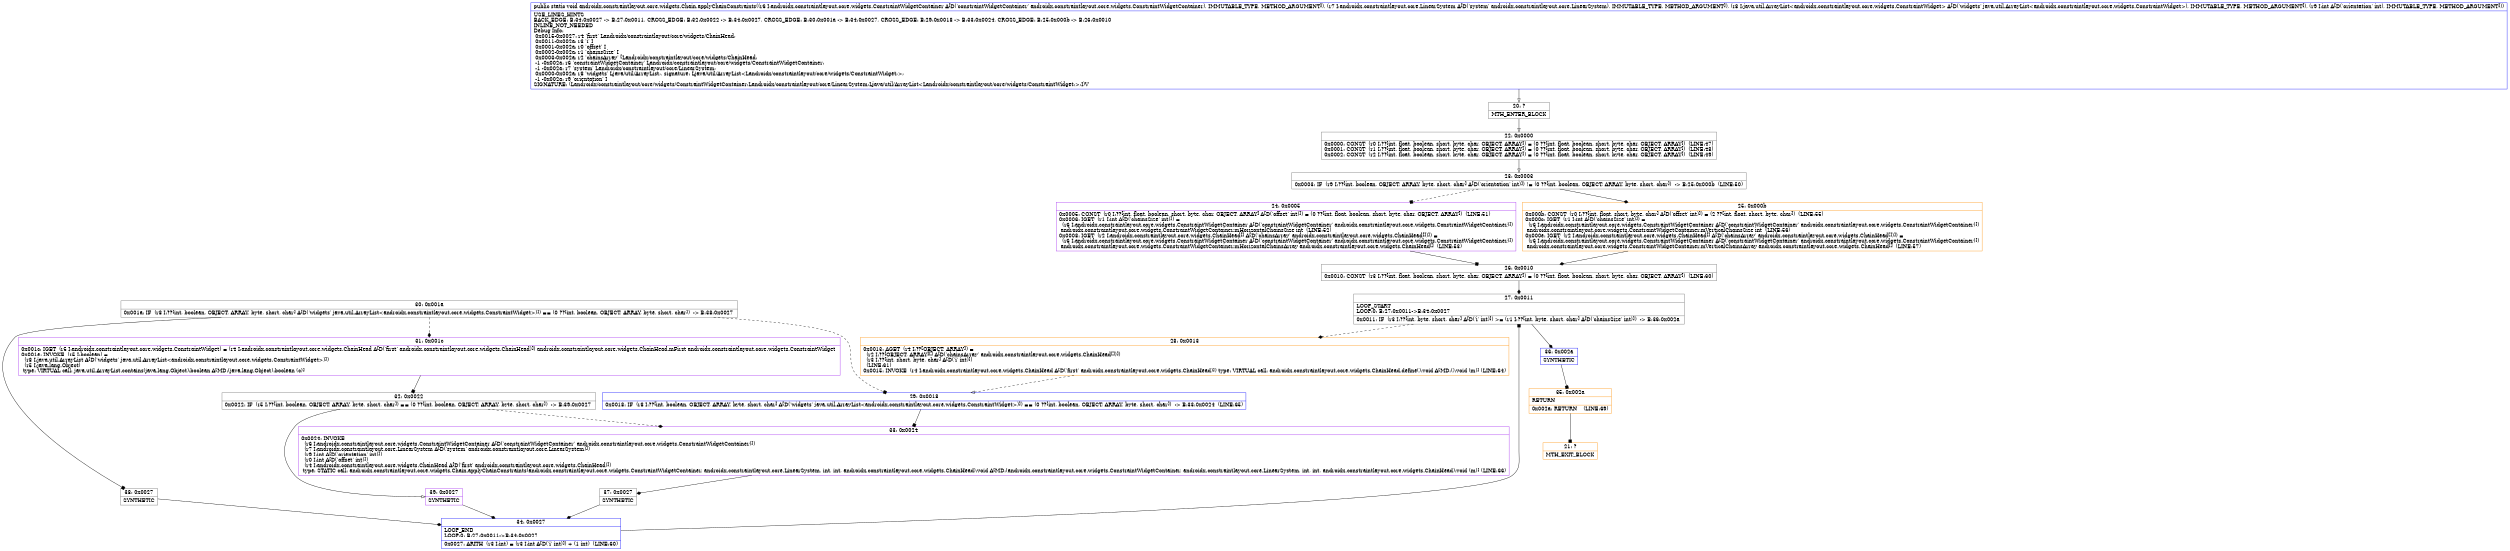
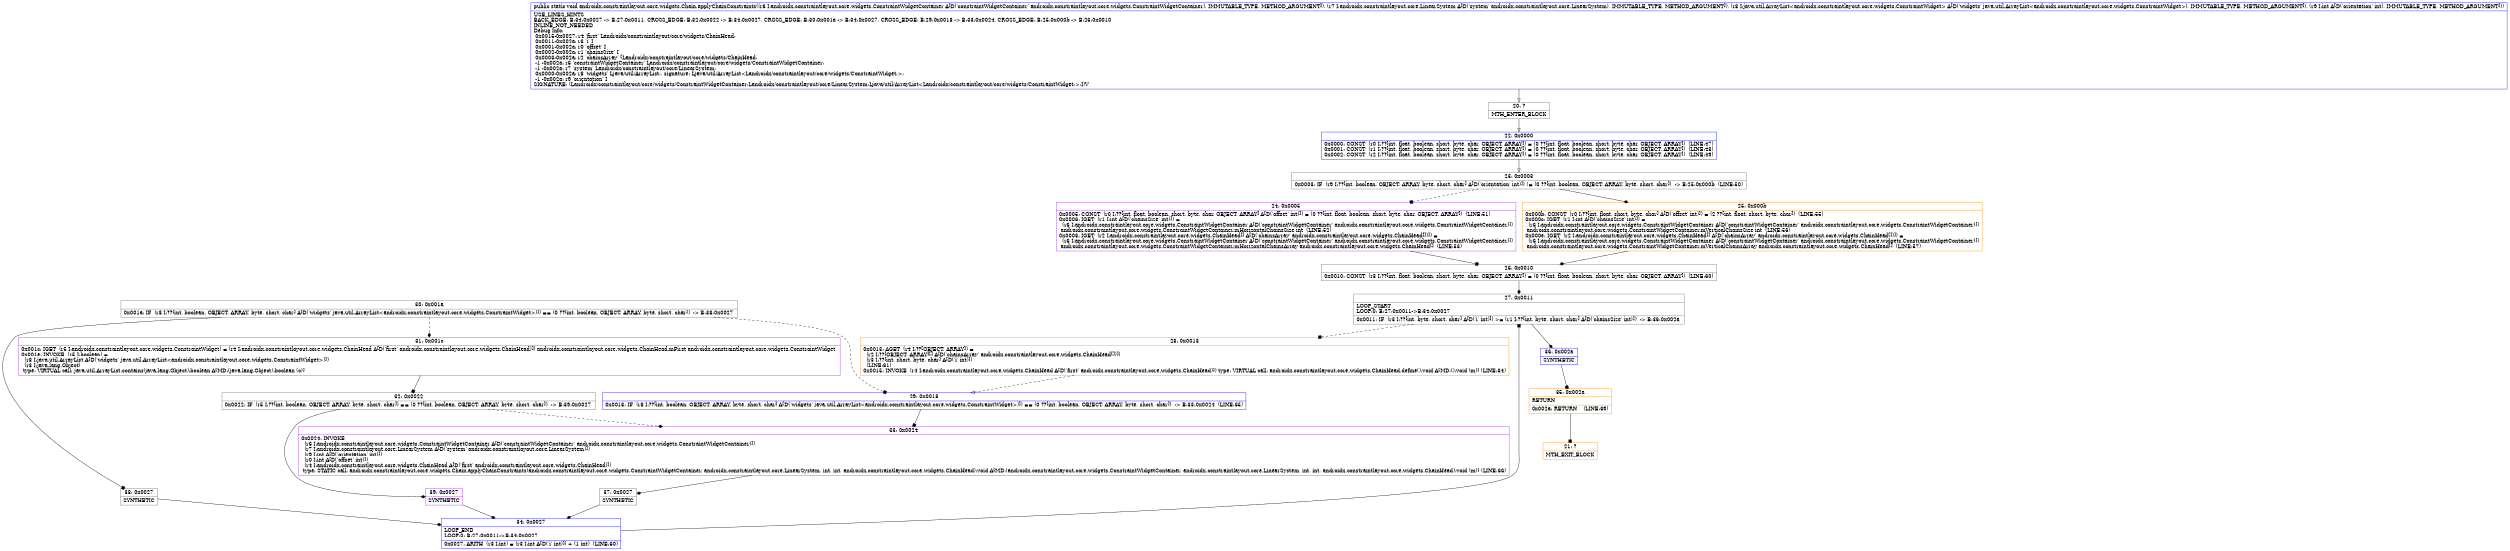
  digraph {
    node [color=gray40 shape=record]
    edge [arrowhead=diamond]
    n1 [label="{20\:\ ?|MTH_ENTER_BLOCK\l}"]
-   n2 [label="{22\:\ 0x0000|0x0000: CONST  (r0 I:??[int, float, boolean, short, byte, char, OBJECT, ARRAY]) = (0 ??[int, float, boolean, short, byte, char, OBJECT, ARRAY])  (LINE:47)\l0x0001: CONST  (r1 I:??[int, float, boolean, short, byte, char, OBJECT, ARRAY]) = (0 ??[int, float, boolean, short, byte, char, OBJECT, ARRAY])  (LINE:48)\l0x0002: CONST  (r2 I:??[int, float, boolean, short, byte, char, OBJECT, ARRAY]) = (0 ??[int, float, boolean, short, byte, char, OBJECT, ARRAY])  (LINE:49)\l}"]
+   n2 [color=blue label="{22\:\ 0x0000|0x0000: CONST  (r0 I:??[int, float, boolean, short, byte, char, OBJECT, ARRAY]) = (0 ??[int, float, boolean, short, byte, char, OBJECT, ARRAY])  (LINE:47)\l0x0001: CONST  (r1 I:??[int, float, boolean, short, byte, char, OBJECT, ARRAY]) = (0 ??[int, float, boolean, short, byte, char, OBJECT, ARRAY])  (LINE:48)\l0x0002: CONST  (r2 I:??[int, float, boolean, short, byte, char, OBJECT, ARRAY]) = (0 ??[int, float, boolean, short, byte, char, OBJECT, ARRAY])  (LINE:49)\l}"]
    n3 [label="{23\:\ 0x0003|0x0003: IF  (r9 I:??[int, boolean, OBJECT, ARRAY, byte, short, char] A[D('orientation' int)]) != (0 ??[int, boolean, OBJECT, ARRAY, byte, short, char])  \-\> B:25:0x000b  (LINE:50)\l}"]
    n4 [color=purple label="{24\:\ 0x0005|0x0005: CONST  (r0 I:??[int, float, boolean, short, byte, char, OBJECT, ARRAY] A[D('offset' int)]) = (0 ??[int, float, boolean, short, byte, char, OBJECT, ARRAY])  (LINE:51)\l0x0006: IGET  (r1 I:int A[D('chainsSize' int)]) = \l  (r6 I:androidx.constraintlayout.core.widgets.ConstraintWidgetContainer A[D('constraintWidgetContainer' androidx.constraintlayout.core.widgets.ConstraintWidgetContainer)])\l androidx.constraintlayout.core.widgets.ConstraintWidgetContainer.mHorizontalChainsSize int  (LINE:52)\l0x0008: IGET  (r2 I:androidx.constraintlayout.core.widgets.ChainHead[] A[D('chainsArray' androidx.constraintlayout.core.widgets.ChainHead[])]) = \l  (r6 I:androidx.constraintlayout.core.widgets.ConstraintWidgetContainer A[D('constraintWidgetContainer' androidx.constraintlayout.core.widgets.ConstraintWidgetContainer)])\l androidx.constraintlayout.core.widgets.ConstraintWidgetContainer.mHorizontalChainsArray androidx.constraintlayout.core.widgets.ChainHead[]  (LINE:53)\l}"]
    n5 [color=darkorange label="{25\:\ 0x000b|0x000b: CONST  (r0 I:??[int, float, short, byte, char] A[D('offset' int)]) = (2 ??[int, float, short, byte, char])  (LINE:55)\l0x000c: IGET  (r1 I:int A[D('chainsSize' int)]) = \l  (r6 I:androidx.constraintlayout.core.widgets.ConstraintWidgetContainer A[D('constraintWidgetContainer' androidx.constraintlayout.core.widgets.ConstraintWidgetContainer)])\l androidx.constraintlayout.core.widgets.ConstraintWidgetContainer.mVerticalChainsSize int  (LINE:56)\l0x000e: IGET  (r2 I:androidx.constraintlayout.core.widgets.ChainHead[] A[D('chainsArray' androidx.constraintlayout.core.widgets.ChainHead[])]) = \l  (r6 I:androidx.constraintlayout.core.widgets.ConstraintWidgetContainer A[D('constraintWidgetContainer' androidx.constraintlayout.core.widgets.ConstraintWidgetContainer)])\l androidx.constraintlayout.core.widgets.ConstraintWidgetContainer.mVerticalChainsArray androidx.constraintlayout.core.widgets.ChainHead[]  (LINE:57)\l}"]
    n6 [label="{26\:\ 0x0010|0x0010: CONST  (r3 I:??[int, float, boolean, short, byte, char, OBJECT, ARRAY]) = (0 ??[int, float, boolean, short, byte, char, OBJECT, ARRAY])  (LINE:60)\l}"]
    n7 [label="{27\:\ 0x0011|LOOP_START\lLOOP:0: B:27:0x0011\-\>B:34:0x0027\l|0x0011: IF  (r3 I:??[int, byte, short, char] A[D('i' int)]) \>= (r1 I:??[int, byte, short, char] A[D('chainsSize' int)])  \-\> B:36:0x002a \l}"]
    n8 [color=darkorange label="{28\:\ 0x0013|0x0013: AGET  (r4 I:??[OBJECT, ARRAY]) = \l  (r2 I:??[OBJECT, ARRAY][] A[D('chainsArray' androidx.constraintlayout.core.widgets.ChainHead[])])\l  (r3 I:??[int, short, byte, char] A[D('i' int)])\l  (LINE:61)\l0x0015: INVOKE  (r4 I:androidx.constraintlayout.core.widgets.ChainHead A[D('first' androidx.constraintlayout.core.widgets.ChainHead)]) type: VIRTUAL call: androidx.constraintlayout.core.widgets.ChainHead.define():void A[MD:():void (m)] (LINE:64)\l}"]
    n9 [color=blue label="{36\:\ 0x002a|SYNTHETIC\l}"]
    n10 [color=blue label="{29\:\ 0x0018|0x0018: IF  (r8 I:??[int, boolean, OBJECT, ARRAY, byte, short, char] A[D('widgets' java.util.ArrayList\<androidx.constraintlayout.core.widgets.ConstraintWidget\>)]) == (0 ??[int, boolean, OBJECT, ARRAY, byte, short, char])  \-\> B:33:0x0024  (LINE:65)\l}"]
    n11 [color=darkorange label="{35\:\ 0x002a|RETURN\l|0x002a: RETURN    (LINE:69)\l}"]
    n12 [color=purple label="{33\:\ 0x0024|0x0024: INVOKE  \l  (r6 I:androidx.constraintlayout.core.widgets.ConstraintWidgetContainer A[D('constraintWidgetContainer' androidx.constraintlayout.core.widgets.ConstraintWidgetContainer)])\l  (r7 I:androidx.constraintlayout.core.LinearSystem A[D('system' androidx.constraintlayout.core.LinearSystem)])\l  (r9 I:int A[D('orientation' int)])\l  (r0 I:int A[D('offset' int)])\l  (r4 I:androidx.constraintlayout.core.widgets.ChainHead A[D('first' androidx.constraintlayout.core.widgets.ChainHead)])\l type: STATIC call: androidx.constraintlayout.core.widgets.Chain.applyChainConstraints(androidx.constraintlayout.core.widgets.ConstraintWidgetContainer, androidx.constraintlayout.core.LinearSystem, int, int, androidx.constraintlayout.core.widgets.ChainHead):void A[MD:(androidx.constraintlayout.core.widgets.ConstraintWidgetContainer, androidx.constraintlayout.core.LinearSystem, int, int, androidx.constraintlayout.core.widgets.ChainHead):void (m)] (LINE:66)\l}"]
    n13 [label="{30\:\ 0x001a|0x001a: IF  (r8 I:??[int, boolean, OBJECT, ARRAY, byte, short, char] A[D('widgets' java.util.ArrayList\<androidx.constraintlayout.core.widgets.ConstraintWidget\>)]) == (0 ??[int, boolean, OBJECT, ARRAY, byte, short, char])  \-\> B:38:0x0027 \l}"]
-   n14 [color=purple label="{31\:\ 0x001c|0x001c: IGET  (r5 I:androidx.constraintlayout.core.widgets.ConstraintWidget) = (r4 I:androidx.constraintlayout.core.widgets.ChainHead A[D('first' androidx.constraintlayout.core.widgets.ChainHead)]) androidx.constraintlayout.core.widgets.ChainHead.mFirst androidx.constraintlayout.core.widgets.ConstraintWidget \l0x001e: INVOKE  (r5 I:boolean) = \l  (r8 I:java.util.ArrayList A[D('widgets' java.util.ArrayList\<androidx.constraintlayout.core.widgets.ConstraintWidget\>)])\l  (r5 I:java.lang.Object)\l type: VIRTUAL call: java.util.ArrayList.contains(java.lang.Object):boolean A[MD:(java.lang.Object):boolean (c)]\l}"]
+   n14 [color=purple label="{31\:\ 0x001c|0x001c: IGET  (r5 I:androidx.constraintlayout.core.widgets.ConstraintWidget) = (r4 I:androidx.constraintlayout.core.widgets.ChainHead A[D('first' androidx.constraintlayout.core.widgets.ChainHead)]) androidx.constraintlayout.core.widgets.ChainHead.mFirst androidx.constraintlayout.core.widgets.ConstraintWidget \l0x001e: INVOKE  (r5 I:boolean) = \l  (r8 I:java.util.ArrayList A[D('widgets' java.util.ArrayList\<androidx.constraintlayout.core.widgets.ConstraintWidget\>)])\l  (r3 I:java.lang.Object)\l type: VIRTUAL call: java.util.ArrayList.contains(java.lang.Object):boolean A[MD:(java.lang.Object):boolean (c)]\l}"]
    n15 [label="{38\:\ 0x0027|SYNTHETIC\l}"]
    n16 [label="{37\:\ 0x0027|SYNTHETIC\l}"]
    n17 [label="{32\:\ 0x0022|0x0022: IF  (r5 I:??[int, boolean, OBJECT, ARRAY, byte, short, char]) == (0 ??[int, boolean, OBJECT, ARRAY, byte, short, char])  \-\> B:39:0x0027 \l}"]
    n18 [color=blue label="{34\:\ 0x0027|LOOP_END\lLOOP:0: B:27:0x0011\-\>B:34:0x0027\l|0x0027: ARITH  (r3 I:int) = (r3 I:int A[D('i' int)]) + (1 int)  (LINE:60)\l}"]
    n19 [color=purple label="{39\:\ 0x0027|SYNTHETIC\l}"]
    n20 [color=darkorange label="{21\:\ ?|MTH_EXIT_BLOCK\l}"]
    n21 [color=blue label="{public static void androidx.constraintlayout.core.widgets.Chain.applyChainConstraints((r6 I:androidx.constraintlayout.core.widgets.ConstraintWidgetContainer A[D('constraintWidgetContainer' androidx.constraintlayout.core.widgets.ConstraintWidgetContainer), IMMUTABLE_TYPE, METHOD_ARGUMENT]), (r7 I:androidx.constraintlayout.core.LinearSystem A[D('system' androidx.constraintlayout.core.LinearSystem), IMMUTABLE_TYPE, METHOD_ARGUMENT]), (r8 I:java.util.ArrayList\<androidx.constraintlayout.core.widgets.ConstraintWidget\> A[D('widgets' java.util.ArrayList\<androidx.constraintlayout.core.widgets.ConstraintWidget\>), IMMUTABLE_TYPE, METHOD_ARGUMENT]), (r9 I:int A[D('orientation' int), IMMUTABLE_TYPE, METHOD_ARGUMENT]))  | USE_LINES_HINTS\lBACK_EDGE: B:34:0x0027 \-\> B:27:0x0011, CROSS_EDGE: B:32:0x0022 \-\> B:34:0x0027, CROSS_EDGE: B:30:0x001a \-\> B:34:0x0027, CROSS_EDGE: B:29:0x0018 \-\> B:33:0x0024, CROSS_EDGE: B:25:0x000b \-\> B:26:0x0010\lINLINE_NOT_NEEDED\lDebug Info:\l  0x0015\-0x0027: r4 'first' Landroidx\/constraintlayout\/core\/widgets\/ChainHead;\l  0x0011\-0x002a: r3 'i' I\l  0x0001\-0x002a: r0 'offset' I\l  0x0002\-0x002a: r1 'chainsSize' I\l  0x0003\-0x002a: r2 'chainsArray' [Landroidx\/constraintlayout\/core\/widgets\/ChainHead;\l  \-1 \-0x002a: r6 'constraintWidgetContainer' Landroidx\/constraintlayout\/core\/widgets\/ConstraintWidgetContainer;\l  \-1 \-0x002a: r7 'system' Landroidx\/constraintlayout\/core\/LinearSystem;\l  0x0000\-0x002a: r8 'widgets' Ljava\/util\/ArrayList;, signature: Ljava\/util\/ArrayList\<Landroidx\/constraintlayout\/core\/widgets\/ConstraintWidget;\>;\l  \-1 \-0x002a: r9 'orientation' I\lSIGNATURE: (Landroidx\/constraintlayout\/core\/widgets\/ConstraintWidgetContainer;Landroidx\/constraintlayout\/core\/LinearSystem;Ljava\/util\/ArrayList\<Landroidx\/constraintlayout\/core\/widgets\/ConstraintWidget;\>;I)V\l}"]
    n1 -> n2 [arrowhead=onormal]
    n2 -> n3 [arrowhead=onormal]
    n3 -> n4 [arrowhead=box style=dashed]
    n3 -> n5
    n4 -> n6 [arrowhead=box]
    n5 -> n6
    n6 -> n7
-   n7 -> n8 [style=dashed]
+   n7 -> n8 [arrowhead=box style=dashed]
    n7 -> n9
    n8 -> n10 [arrowhead=onormal style=dashed]
    n9 -> n11 [arrowhead=box]
    n10 -> n12 [arrowhead=box]
    n11 -> n20 [arrowhead=box]
    n12 -> n16
    n13 -> n10 [arrowhead=box style=dashed]
    n13 -> n14 [style=dashed]
    n13 -> n15 [arrowhead=box]
    n14 -> n17 [arrowhead=box]
    n15 -> n18
    n16 -> n18
    n17 -> n12 [style=dashed]
-   n17 -> n19 [arrowhead=onormal]
+   n17 -> n19
    n18 -> n7 [arrowhead=box]
    n19 -> n18
    n21 -> n1 [arrowhead=onormal]
  }
